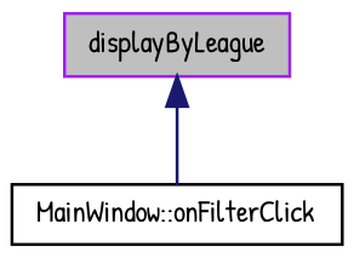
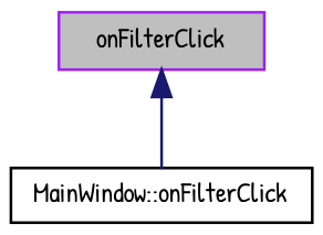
  digraph {
    rankdir=TB
    fontname="Patrick Hand"
    node [fontname="Patrick Hand" fontsize=10 shape=record style=filled]
-   n1 [color=purple fillcolor=grey75 fontcolor=black height=0.2 label=displayByLeague width=0.4]
+   n1 [color=purple fillcolor=grey75 fontcolor=black height=0.2 label=onFilterClick width=0.4]
    n2 [color=black fillcolor=white height=0.2 label="MainWindow::onFilterClick" width=0.4]
    n1 -> n2 [color=midnightblue dir=back fontname="Patrick Hand" fontsize=10 labelfontname=Helvetica labelfontsize=10 style=solid]
  }
